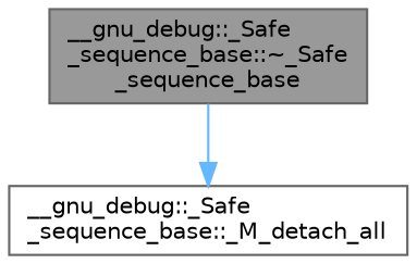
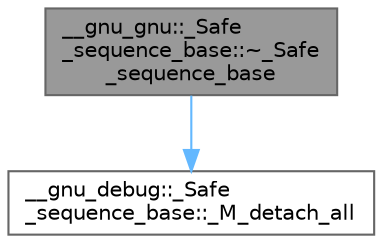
  digraph {
    rankdir=TB
    node [fontname=Helvetica fontsize=10 shape=box style=filled]
-   n1 [color=gray40 fillcolor=grey60 fontcolor=black height=0.2 label="__gnu_debug::_Safe\l_sequence_base::~_Safe\l_sequence_base" width=0.4]
+   n1 [color=gray40 fillcolor=grey60 fontcolor=black height=0.2 label="__gnu_gnu::_Safe\l_sequence_base::~_Safe\l_sequence_base" width=0.4]
    n2 [color=grey40 fillcolor=white height=0.2 label="__gnu_debug::_Safe\l_sequence_base::_M_detach_all" width=0.4]
    n1 -> n2 [color=steelblue1 fontname=Helvetica fontsize=10 labelfontname=Helvetica labelfontsize=10 style=solid]
  }
